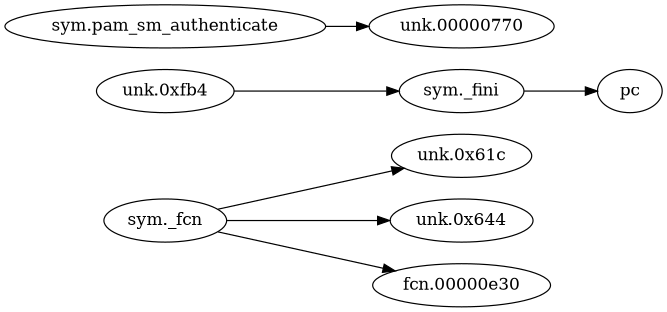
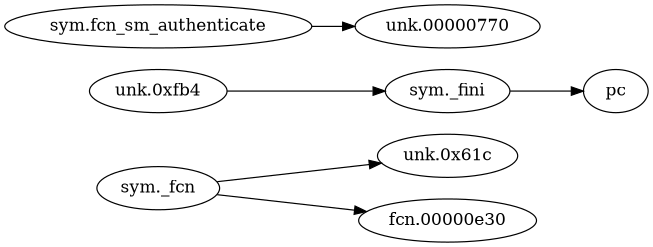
  digraph {
    rankdir=LR
    n1 [label="sym._fcn"]
    n2 [label="unk.0x61c"]
-   n3 [label="unk.0x644"]
    n4 [label="fcn.00000e30"]
    n5 [label="sym._fini"]
    n6 [label=pc]
    n7 [label="unk.0xfb4"]
-   n8 [label="sym.pam_sm_authenticate"]
+   n8 [label="sym.fcn_sm_authenticate"]
    n9 [label="unk.00000770"]
    n1 -> n2
-   n1 -> n3
    n1 -> n4
    n5 -> n6
    n7 -> n5
    n8 -> n9
  }
